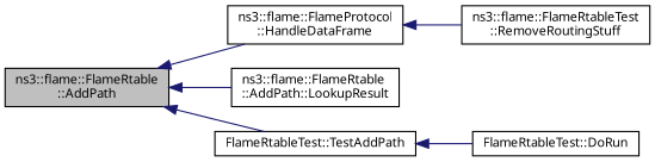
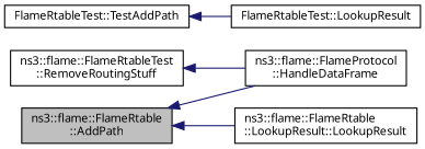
  digraph {
    fontname="Noto Sans"
    rankdir=LR
    node [color=black fillcolor=white fontname="Noto Sans" fontsize=10 shape=record style=filled]
    edge [color=midnightblue dir=back fontname="Noto Sans" fontsize=10 labelfontname=Helvetica labelfontsize=10 style=solid]
    n1 [fillcolor=grey75 fontcolor=black height=0.2 label="ns3::flame::FlameRtable\l::AddPath" width=0.4]
    n2 [height=0.2 label="ns3::flame::FlameProtocol\l::HandleDataFrame" width=0.4]
-   n3 [height=0.2 label="ns3::flame::FlameRtable\l::AddPath::LookupResult" width=0.4]
+   n3 [height=0.2 label="ns3::flame::FlameRtable\l::LookupResult::LookupResult" width=0.4]
    n4 [height=0.2 label="FlameRtableTest::TestAddPath" width=0.4]
    n5 [height=0.2 label="ns3::flame::FlameRtableTest\l::RemoveRoutingStuff" width=0.4]
-   n6 [height=0.2 label="FlameRtableTest::DoRun" width=0.4]
+   n6 [height=0.2 label="FlameRtableTest::LookupResult" width=0.4]
    n1 -> n2
    n1 -> n3
-   n1 -> n4
-   n2 -> n5
+   n5 -> n2
    n4 -> n6
  }
